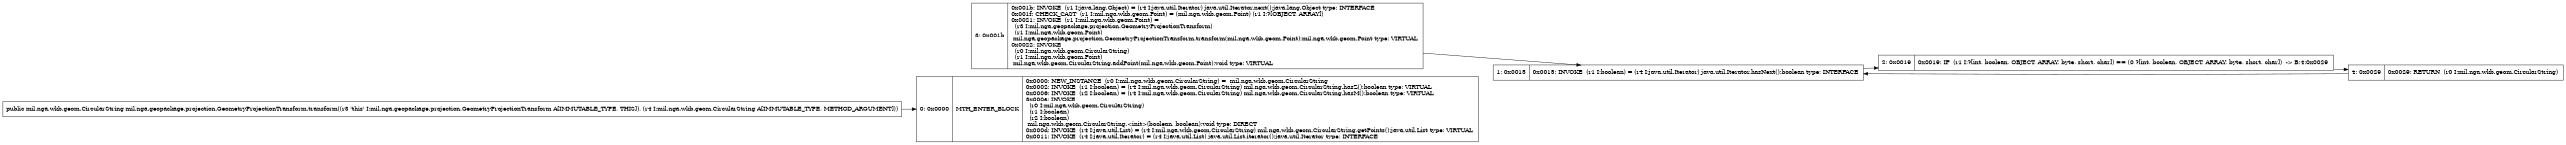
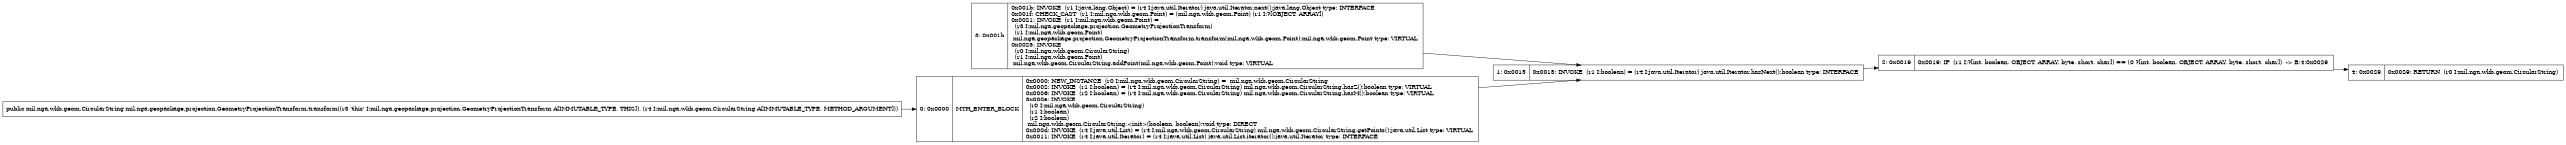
  digraph {
    rankdir=LR
    node [shape=record]
    n1 [label="{0\:\ 0x0000|MTH_ENTER_BLOCK\l|0x0000: NEW_INSTANCE  (r0 I:mil.nga.wkb.geom.CircularString) =  mil.nga.wkb.geom.CircularString \l0x0002: INVOKE  (r1 I:boolean) = (r4 I:mil.nga.wkb.geom.CircularString) mil.nga.wkb.geom.CircularString.hasZ():boolean type: VIRTUAL \l0x0006: INVOKE  (r2 I:boolean) = (r4 I:mil.nga.wkb.geom.CircularString) mil.nga.wkb.geom.CircularString.hasM():boolean type: VIRTUAL \l3x000a: INVOKE  \l  (r0 I:mil.nga.wkb.geom.CircularString)\l  (r1 I:boolean)\l  (r2 I:boolean)\l mil.nga.wkb.geom.CircularString.\<init\>(boolean, boolean):void type: DIRECT \l0x000d: INVOKE  (r4 I:java.util.List) = (r4 I:mil.nga.wkb.geom.CircularString) mil.nga.wkb.geom.CircularString.getPoints():java.util.List type: VIRTUAL \l0x0011: INVOKE  (r4 I:java.util.Iterator) = (r4 I:java.util.List) java.util.List.iterator():java.util.Iterator type: INTERFACE \l}"]
    n2 [label="{1\:\ 0x0015|0x0015: INVOKE  (r1 I:boolean) = (r4 I:java.util.Iterator) java.util.Iterator.hasNext():boolean type: INTERFACE \l}"]
    n3 [label="{2\:\ 0x0019|0x0019: IF  (r1 I:?[int, boolean, OBJECT, ARRAY, byte, short, char]) == (0 ?[int, boolean, OBJECT, ARRAY, byte, short, char])  \-\> B:4:0x0029 \l}"]
    n4 [label="{4\:\ 0x0029|0x0029: RETURN  (r0 I:mil.nga.wkb.geom.CircularString) \l}"]
-   n5 [label="{3\:\ 0x001b|0x001b: INVOKE  (r1 I:java.lang.Object) = (r4 I:java.util.Iterator) java.util.Iterator.next():java.lang.Object type: INTERFACE \l0x001f: CHECK_CAST  (r1 I:mil.nga.wkb.geom.Point) = (mil.nga.wkb.geom.Point) (r1 I:?[OBJECT, ARRAY]) \l0x0021: INVOKE  (r1 I:mil.nga.wkb.geom.Point) = \l  (r3 I:mil.nga.geopackage.projection.GeometryProjectionTransform)\l  (r1 I:mil.nga.wkb.geom.Point)\l mil.nga.geopackage.projection.GeometryProjectionTransform.transform(mil.nga.wkb.geom.Point):mil.nga.wkb.geom.Point type: VIRTUAL \l0x0022: INVOKE  \l  (r0 I:mil.nga.wkb.geom.CircularString)\l  (r1 I:mil.nga.wkb.geom.Point)\l mil.nga.wkb.geom.CircularString.addPoint(mil.nga.wkb.geom.Point):void type: VIRTUAL \l}"]
+   n5 [label="{3\:\ 0x001b|0x001b: INVOKE  (r1 I:java.lang.Object) = (r4 I:java.util.Iterator) java.util.Iterator.next():java.lang.Object type: INTERFACE \l0x001f: CHECK_CAST  (r1 I:mil.nga.wkb.geom.Point) = (mil.nga.wkb.geom.Point) (r1 I:?[OBJECT, ARRAY]) \l0x0021: INVOKE  (r1 I:mil.nga.wkb.geom.Point) = \l  (r3 I:mil.nga.geopackage.projection.GeometryProjectionTransform)\l  (r1 I:mil.nga.wkb.geom.Point)\l mil.nga.geopackage.projection.GeometryProjectionTransform.transform(mil.nga.wkb.geom.Point):mil.nga.wkb.geom.Point type: VIRTUAL \l0x0025: INVOKE  \l  (r0 I:mil.nga.wkb.geom.CircularString)\l  (r1 I:mil.nga.wkb.geom.Point)\l mil.nga.wkb.geom.CircularString.addPoint(mil.nga.wkb.geom.Point):void type: VIRTUAL \l}"]
    n6 [label="{public mil.nga.wkb.geom.CircularString mil.nga.geopackage.projection.GeometryProjectionTransform.transform((r3 'this' I:mil.nga.geopackage.projection.GeometryProjectionTransform A[IMMUTABLE_TYPE, THIS]), (r4 I:mil.nga.wkb.geom.CircularString A[IMMUTABLE_TYPE, METHOD_ARGUMENT])) }"]
-   n4 -> n2
+   n1 -> n2
    n2 -> n3
    n3 -> n4
    n5 -> n2
    n6 -> n1
  }
